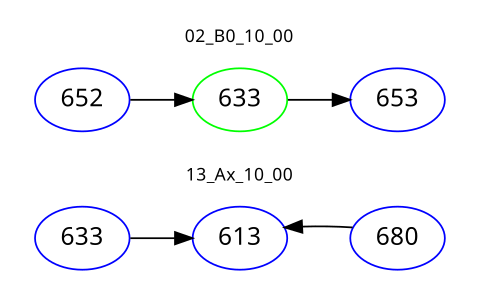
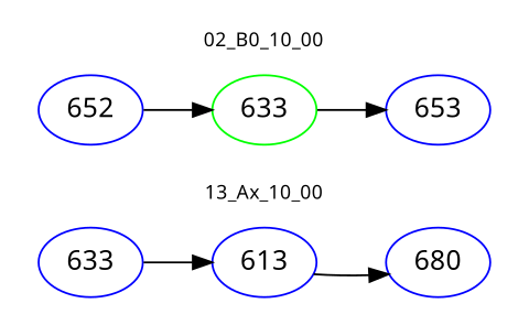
  digraph {
    fontname="Noto Sans"
    rankdir=LR
    node [color=blue fontname="Noto Sans"]
    edge [color=black fontname="Noto Sans"]
    n1 [label=633]
    n2 [label=613]
    n3 [label=680]
    n4 [label=652]
    n5 [color=green label=633]
    n6 [label=653]
    subgraph cluster_1 {
      color=white
      fontsize=10
      label="13_Ax_10_00"
      n1
      n2
      n3
    }
    subgraph cluster_2 {
      color=white
      fontsize=10
      label="02_B0_10_00"
      n4
      n5
      n6
    }
    n1 -> n2
-   n3 -> n2
+   n2 -> n3
    n4 -> n5
    n5 -> n6
  }
